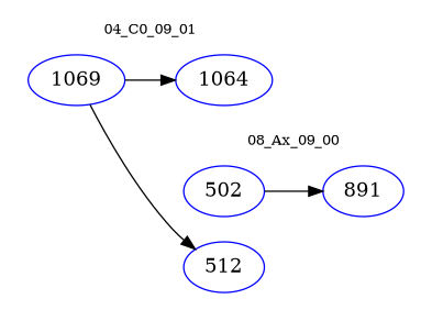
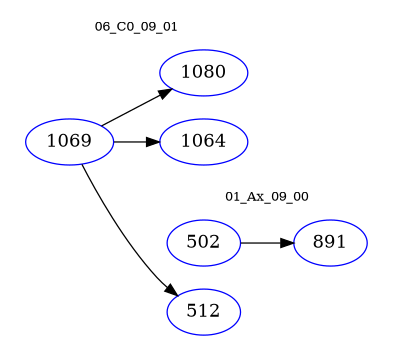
  digraph {
    rankdir=LR
    node [color=blue]
    edge [color=black]
    n1 [label=502]
    n2 [label=891]
    n3 [label=512]
    n4 [label=1069]
    n5 [label=1064]
+   n6 [label=1080]
    subgraph cluster_1 {
      color=white
      fontsize=10
-     label="08_Ax_09_00"
+     label="01_Ax_09_00"
      n1
      n2
      n3
    }
    subgraph cluster_2 {
      color=white
      fontsize=10
-     label="04_C0_09_01"
+     label="06_C0_09_01"
      n4
      n5
+     n6
    }
    n1 -> n2
    n4 -> n3
    n4 -> n5
+   n4 -> n6
  }
